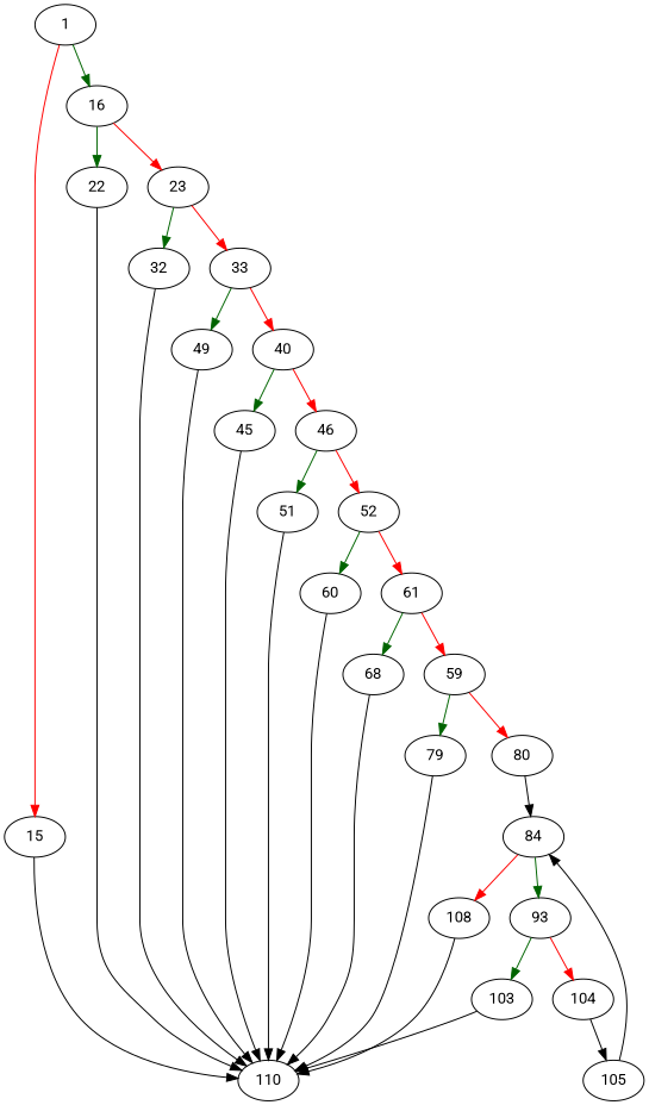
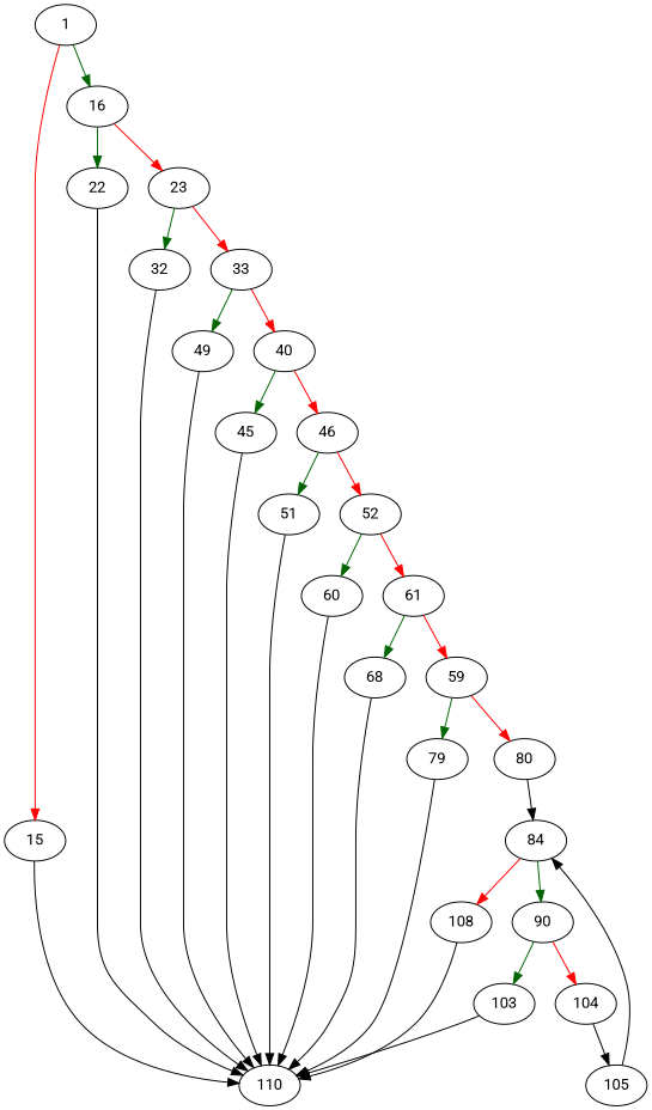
  strict digraph {
    fontname=Roboto
    node [fontname=Roboto]
    edge [fontname=Roboto]
    1 [entry=true]
    16
    15
    22
    23
    110
    32
    33
    n9 [label=49]
    40
    45
    46
    51
    52
    60
    61
    68
    n18 [label=59]
    79
    80
    84
-   90 [label=93]
+   90
    108
    103
    104
    105
    1 -> 16 [color=darkgreen cond=true]
    1 -> 15 [color=red cond=false]
    16 -> 22 [color=darkgreen cond=true]
    16 -> 23 [color=red cond=false]
    15 -> 110
    22 -> 110
    23 -> 32 [color=darkgreen cond=true]
    23 -> 33 [color=red cond=false]
    32 -> 110
    33 -> n9 [color=darkgreen cond=true]
    33 -> 40 [color=red cond=false]
    n9 -> 110
    40 -> 45 [color=darkgreen cond=true]
    40 -> 46 [color=red cond=false]
    45 -> 110
    46 -> 51 [color=darkgreen cond=true]
    46 -> 52 [color=red cond=false]
    51 -> 110
    52 -> 60 [color=darkgreen cond=true]
    52 -> 61 [color=red cond=false]
    60 -> 110
    61 -> 68 [color=darkgreen cond=true]
    61 -> n18 [color=red cond=false]
    68 -> 110
    n18 -> 79 [color=darkgreen cond=true]
    n18 -> 80 [color=red cond=false]
    79 -> 110
    80 -> 84
    84 -> 90 [color=darkgreen cond=true]
    84 -> 108 [color=red cond=false]
    90 -> 103 [color=darkgreen cond=true]
    90 -> 104 [color=red cond=false]
    108 -> 110
    103 -> 110
    104 -> 105
    105 -> 84
  }
